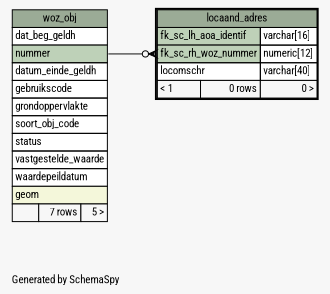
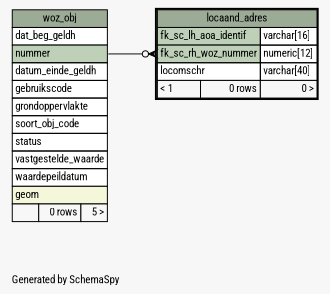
  digraph {
    bgcolor="#f7f7f7"
    fontname="Roboto Condensed"
    fontsize=11
    label="\nGenerated by SchemaSpy"
    labeljust=l
    nodesep=0.18
    rankdir=RL
    ranksep=0.46
    node [fontname="Roboto Condensed" fontsize=11 shape=plaintext]
    n1 [label=<     <TABLE BORDER="2" CELLBORDER="1" CELLSPACING="0" BGCOLOR="#ffffff">       <TR><TD COLSPAN="3" BGCOLOR="#9bab96" ALIGN="CENTER">locaand_adres</TD></TR>       <TR><TD PORT="fk_sc_lh_aoa_identif" COLSPAN="2" BGCOLOR="#bed1b8" ALIGN="LEFT">fk_sc_lh_aoa_identif</TD><TD PORT="fk_sc_lh_aoa_identif.type" ALIGN="LEFT">varchar[16]</TD></TR>       <TR><TD PORT="fk_sc_rh_woz_nummer" COLSPAN="2" BGCOLOR="#bed1b8" ALIGN="LEFT">fk_sc_rh_woz_nummer</TD><TD PORT="fk_sc_rh_woz_nummer.type" ALIGN="LEFT">numeric[12]</TD></TR>       <TR><TD PORT="locomschr" COLSPAN="2" ALIGN="LEFT">locomschr</TD><TD PORT="locomschr.type" ALIGN="LEFT">varchar[40]</TD></TR>       <TR><TD ALIGN="LEFT" BGCOLOR="#f7f7f7">&lt; 1</TD><TD ALIGN="RIGHT" BGCOLOR="#f7f7f7">0 rows</TD><TD ALIGN="RIGHT" BGCOLOR="#f7f7f7">0 &gt;</TD></TR>     </TABLE>>]
-   n2 [label=<     <TABLE BORDER="0" CELLBORDER="1" CELLSPACING="0" BGCOLOR="#ffffff">       <TR><TD COLSPAN="3" BGCOLOR="#9bab96" ALIGN="CENTER">woz_obj</TD></TR>       <TR><TD PORT="dat_beg_geldh" COLSPAN="3" ALIGN="LEFT">dat_beg_geldh</TD></TR>       <TR><TD PORT="nummer" COLSPAN="3" BGCOLOR="#bed1b8" ALIGN="LEFT">nummer</TD></TR>       <TR><TD PORT="datum_einde_geldh" COLSPAN="3" ALIGN="LEFT">datum_einde_geldh</TD></TR>       <TR><TD PORT="gebruikscode" COLSPAN="3" ALIGN="LEFT">gebruikscode</TD></TR>       <TR><TD PORT="grondoppervlakte" COLSPAN="3" ALIGN="LEFT">grondoppervlakte</TD></TR>       <TR><TD PORT="soort_obj_code" COLSPAN="3" ALIGN="LEFT">soort_obj_code</TD></TR>       <TR><TD PORT="status" COLSPAN="3" ALIGN="LEFT">status</TD></TR>       <TR><TD PORT="vastgestelde_waarde" COLSPAN="3" ALIGN="LEFT">vastgestelde_waarde</TD></TR>       <TR><TD PORT="waardepeildatum" COLSPAN="3" ALIGN="LEFT">waardepeildatum</TD></TR>       <TR><TD PORT="geom" COLSPAN="3" BGCOLOR="#f4f7da" ALIGN="LEFT">geom</TD></TR>       <TR><TD ALIGN="LEFT" BGCOLOR="#f7f7f7">  </TD><TD ALIGN="RIGHT" BGCOLOR="#f7f7f7">7 rows</TD><TD ALIGN="RIGHT" BGCOLOR="#f7f7f7">5 &gt;</TD></TR>     </TABLE>>]
+   n2 [label=<     <TABLE BORDER="0" CELLBORDER="1" CELLSPACING="0" BGCOLOR="#ffffff">       <TR><TD COLSPAN="3" BGCOLOR="#9bab96" ALIGN="CENTER">woz_obj</TD></TR>       <TR><TD PORT="dat_beg_geldh" COLSPAN="3" ALIGN="LEFT">dat_beg_geldh</TD></TR>       <TR><TD PORT="nummer" COLSPAN="3" BGCOLOR="#bed1b8" ALIGN="LEFT">nummer</TD></TR>       <TR><TD PORT="datum_einde_geldh" COLSPAN="3" ALIGN="LEFT">datum_einde_geldh</TD></TR>       <TR><TD PORT="gebruikscode" COLSPAN="3" ALIGN="LEFT">gebruikscode</TD></TR>       <TR><TD PORT="grondoppervlakte" COLSPAN="3" ALIGN="LEFT">grondoppervlakte</TD></TR>       <TR><TD PORT="soort_obj_code" COLSPAN="3" ALIGN="LEFT">soort_obj_code</TD></TR>       <TR><TD PORT="status" COLSPAN="3" ALIGN="LEFT">status</TD></TR>       <TR><TD PORT="vastgestelde_waarde" COLSPAN="3" ALIGN="LEFT">vastgestelde_waarde</TD></TR>       <TR><TD PORT="waardepeildatum" COLSPAN="3" ALIGN="LEFT">waardepeildatum</TD></TR>       <TR><TD PORT="geom" COLSPAN="3" BGCOLOR="#f4f7da" ALIGN="LEFT">geom</TD></TR>       <TR><TD ALIGN="LEFT" BGCOLOR="#f7f7f7">  </TD><TD ALIGN="RIGHT" BGCOLOR="#f7f7f7">0 rows</TD><TD ALIGN="RIGHT" BGCOLOR="#f7f7f7">5 &gt;</TD></TR>     </TABLE>>]
    n1 -> n2 [arrowhead=none arrowsize=0.8 arrowtail=crowodot dir=back headport="nummer:e" tailport="fk_sc_rh_woz_nummer:w" fontname="Roboto Condensed"]
  }
